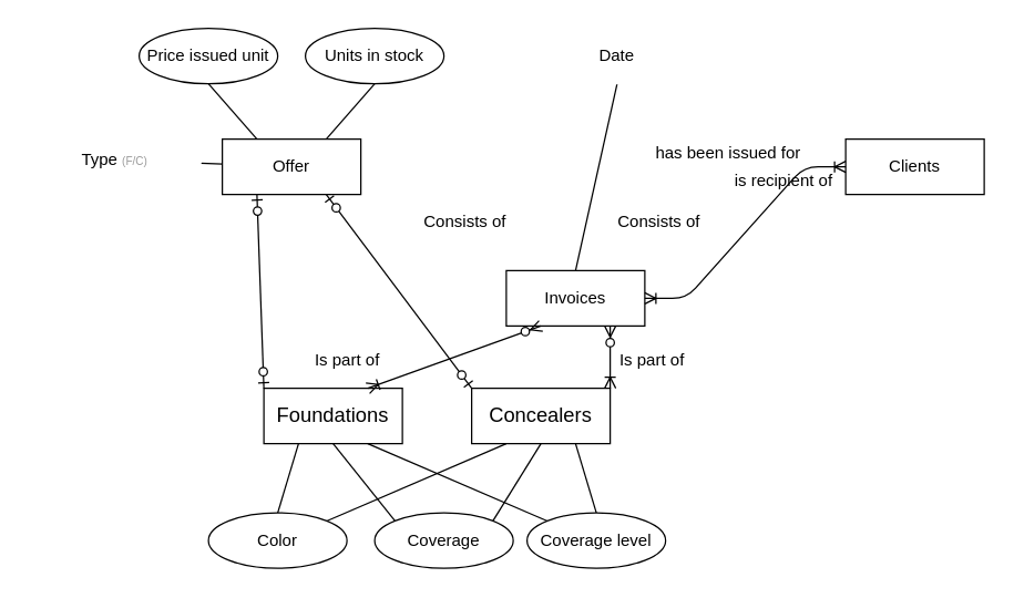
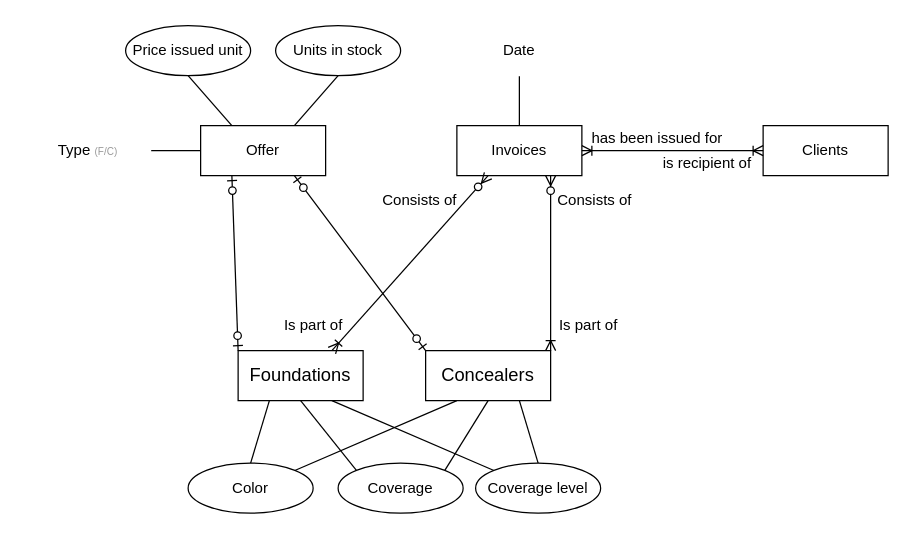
  <mxCell id="0" />
  <mxCell id="1" parent="0" />
- <mxCell id="2" value="Invoices" style="rounded=0;arcSize=10;whiteSpace=wrap;html=1;align=center;" parent="1" vertex="1"><mxGeometry x="365" y="195" width="100" height="40" as="geometry" /></mxCell>
+ <mxCell id="2" value="Invoices" style="rounded=0;arcSize=10;whiteSpace=wrap;html=1;align=center;" parent="1" vertex="1"><mxGeometry x="365" y="100" width="100" height="40" as="geometry" /></mxCell>
  <mxCell id="3" value="Color" style="ellipse;whiteSpace=wrap;html=1;align=center;" parent="1" vertex="1"><mxGeometry x="150" y="370" width="100" height="40" as="geometry" /></mxCell>
  <mxCell id="4" value="Offer" style="rounded=0;arcSize=10;whiteSpace=wrap;html=1;align=center;" parent="1" vertex="1"><mxGeometry x="160" y="100" width="100" height="40" as="geometry" /></mxCell>
  <mxCell id="5" value="&lt;span lang=&quot;PL&quot; style=&quot;font-size: 11.0pt ; line-height: 107% ; font-family: &amp;#34;calibri&amp;#34; , sans-serif&quot;&gt;Foundations&lt;/span&gt;" style="rounded=0;arcSize=10;whiteSpace=wrap;html=1;align=center;" parent="1" vertex="1"><mxGeometry x="190" y="280" width="100" height="40" as="geometry" /></mxCell>
  <mxCell id="6" value="&lt;span lang=&quot;PL&quot; style=&quot;font-size: 11.0pt ; line-height: 107% ; font-family: &amp;#34;calibri&amp;#34; , sans-serif&quot;&gt;Concealers&lt;/span&gt;" style="rounded=0;arcSize=10;whiteSpace=wrap;html=1;align=center;" parent="1" vertex="1"><mxGeometry x="340" y="280" width="100" height="40" as="geometry" /></mxCell>
  <mxCell id="7" value="Clients" style="rounded=0;arcSize=10;whiteSpace=wrap;html=1;align=center;" parent="1" vertex="1"><mxGeometry x="610" y="100" width="100" height="40" as="geometry" /></mxCell>
  <mxCell id="8" value="" style="endArrow=none;html=1;rounded=0;exitX=0.25;exitY=1;exitDx=0;exitDy=0;entryX=0.5;entryY=0;entryDx=0;entryDy=0;" parent="1" source="5" target="3" edge="1"><mxGeometry relative="1" as="geometry"><mxPoint x="270" y="260" as="sourcePoint" /><mxPoint x="430" y="260" as="targetPoint" /></mxGeometry></mxCell>
  <mxCell id="9" value="" style="endArrow=none;html=1;rounded=0;exitX=0.5;exitY=1;exitDx=0;exitDy=0;entryX=0;entryY=0;entryDx=0;entryDy=0;" parent="1" source="5" target="16" edge="1"><mxGeometry relative="1" as="geometry"><mxPoint x="252.5" y="350" as="sourcePoint" /><mxPoint x="284.645" y="375.858" as="targetPoint" /></mxGeometry></mxCell>
  <mxCell id="10" value="" style="endArrow=none;html=1;rounded=0;exitX=0.75;exitY=1;exitDx=0;exitDy=0;entryX=0;entryY=0;entryDx=0;entryDy=0;" parent="1" source="5" target="17" edge="1"><mxGeometry relative="1" as="geometry"><mxPoint x="315" y="350" as="sourcePoint" /><mxPoint x="395" y="350" as="targetPoint" /></mxGeometry></mxCell>
  <mxCell id="11" value="" style="endArrow=none;html=1;rounded=0;exitX=0.25;exitY=1;exitDx=0;exitDy=0;entryX=1;entryY=0;entryDx=0;entryDy=0;" parent="1" source="6" target="3" edge="1"><mxGeometry relative="1" as="geometry"><mxPoint x="360" y="430" as="sourcePoint" /><mxPoint x="335" y="480" as="targetPoint" /></mxGeometry></mxCell>
  <mxCell id="12" value="" style="endArrow=none;html=1;rounded=0;exitX=0.5;exitY=1;exitDx=0;exitDy=0;entryX=1;entryY=0;entryDx=0;entryDy=0;" parent="1" source="6" target="16" edge="1"><mxGeometry relative="1" as="geometry"><mxPoint x="380" y="470" as="sourcePoint" /><mxPoint x="390" y="410" as="targetPoint" /></mxGeometry></mxCell>
  <mxCell id="13" value="" style="endArrow=none;html=1;rounded=0;exitX=0.75;exitY=1;exitDx=0;exitDy=0;entryX=0.5;entryY=0;entryDx=0;entryDy=0;" parent="1" source="6" target="17" edge="1"><mxGeometry relative="1" as="geometry"><mxPoint x="505" y="310" as="sourcePoint" /><mxPoint x="460" y="350" as="targetPoint" /></mxGeometry></mxCell>
  <mxCell id="14" value="" style="edgeStyle=entityRelationEdgeStyle;fontSize=12;html=1;endArrow=ERoneToMany;startArrow=ERoneToMany;exitX=1;exitY=0.5;exitDx=0;exitDy=0;entryX=0;entryY=0.5;entryDx=0;entryDy=0;startFill=0;" parent="1" source="2" target="7" edge="1"><mxGeometry width="100" height="100" relative="1" as="geometry"><mxPoint x="535" y="150" as="sourcePoint" /><mxPoint x="525" y="190" as="targetPoint" /></mxGeometry></mxCell>
  <mxCell id="15" value="" style="fontSize=12;html=1;endArrow=ERzeroToMany;startArrow=ERoneToMany;startFill=0;endFill=1;exitX=1;exitY=0;exitDx=0;exitDy=0;entryX=0.75;entryY=1;entryDx=0;entryDy=0;" parent="1" source="6" target="2" edge="1"><mxGeometry width="100" height="100" relative="1" as="geometry"><mxPoint x="300" y="190" as="sourcePoint" /><mxPoint x="340" y="170" as="targetPoint" /></mxGeometry></mxCell>
  <mxCell id="16" value="Coverage" style="ellipse;whiteSpace=wrap;html=1;align=center;" parent="1" vertex="1"><mxGeometry x="270" y="370" width="100" height="40" as="geometry" /></mxCell>
  <mxCell id="17" value="Coverage level" style="ellipse;whiteSpace=wrap;html=1;align=center;" parent="1" vertex="1"><mxGeometry x="380" y="370" width="100" height="40" as="geometry" /></mxCell>
  <mxCell id="18" value="Price issued unit" style="ellipse;whiteSpace=wrap;html=1;align=center;" parent="1" vertex="1"><mxGeometry x="100" y="20" width="100" height="40" as="geometry" /></mxCell>
  <mxCell id="19" value="Units in stock" style="ellipse;whiteSpace=wrap;html=1;align=center;" parent="1" vertex="1"><mxGeometry x="220" y="20" width="100" height="40" as="geometry" /></mxCell>
  <mxCell id="20" value="" style="endArrow=none;html=1;rounded=0;entryX=0.25;entryY=0;entryDx=0;entryDy=0;exitX=0.5;exitY=1;exitDx=0;exitDy=0;" parent="1" source="18" target="4" edge="1"><mxGeometry relative="1" as="geometry"><mxPoint x="55" y="170" as="sourcePoint" /><mxPoint x="215" y="170" as="targetPoint" /></mxGeometry></mxCell>
  <mxCell id="21" value="" style="endArrow=none;html=1;rounded=0;entryX=0.75;entryY=0;entryDx=0;entryDy=0;exitX=0.5;exitY=1;exitDx=0;exitDy=0;" parent="1" source="19" target="4" edge="1"><mxGeometry relative="1" as="geometry"><mxPoint x="245" y="60" as="sourcePoint" /><mxPoint x="285" y="100" as="targetPoint" /></mxGeometry></mxCell>
  <mxCell id="22" value="" style="fontSize=12;html=1;endArrow=ERzeroToOne;startArrow=ERzeroToOne;entryX=0.25;entryY=1;entryDx=0;entryDy=0;exitX=0;exitY=0;exitDx=0;exitDy=0;startFill=1;" parent="1" source="5" target="4" edge="1"><mxGeometry width="100" height="100" relative="1" as="geometry"><mxPoint x="190" y="190" as="sourcePoint" /><mxPoint x="195" y="160" as="targetPoint" /></mxGeometry></mxCell>
  <mxCell id="23" value="" style="edgeStyle=none;rounded=0;orthogonalLoop=1;jettySize=auto;html=1;startArrow=none;startFill=0;endArrow=none;endFill=0;entryX=0.5;entryY=0;entryDx=0;entryDy=0;exitX=0.5;exitY=1;exitDx=0;exitDy=0;" parent="1" source="24" target="2" edge="1"><mxGeometry relative="1" as="geometry"><mxPoint x="485" y="60" as="sourcePoint" /></mxGeometry></mxCell>
- <mxCell id="24" value="Date" style="ellipse;whiteSpace=wrap;html=1;align=center;rounded=0;strokeColor=#FFFFFF;" parent="1" vertex="1"><mxGeometry x="395" y="20" width="100" height="40" as="geometry" /></mxCell>
+ <mxCell id="24" value="Date" style="ellipse;whiteSpace=wrap;html=1;align=center;rounded=0;strokeColor=#FFFFFF;" parent="1" vertex="1"><mxGeometry x="365" y="20" width="100" height="40" as="geometry" /></mxCell>
  <mxCell id="25" value="" style="fontSize=12;html=1;endArrow=ERzeroToOne;startArrow=ERzeroToOne;entryX=0.75;entryY=1;entryDx=0;entryDy=0;exitX=0;exitY=0;exitDx=0;exitDy=0;startFill=1;" parent="1" source="6" target="4" edge="1"><mxGeometry width="100" height="100" relative="1" as="geometry"><mxPoint x="370" y="270" as="sourcePoint" /><mxPoint x="410" y="190" as="targetPoint" /></mxGeometry></mxCell>
  <mxCell id="26" value="" style="edgeStyle=none;rounded=0;orthogonalLoop=1;jettySize=auto;html=1;startArrow=none;startFill=0;endArrow=none;endFill=0;" parent="1" source="27" target="4" edge="1"><mxGeometry relative="1" as="geometry" /></mxCell>
- <mxCell id="27" value="Type &lt;font style=&quot;font-size: 8px&quot; color=&quot;#999999&quot;&gt;(F/C)&lt;/font&gt;" style="ellipse;whiteSpace=wrap;html=1;align=center;rounded=0;strokeColor=#FFFFFF;" parent="1" vertex="1"><mxGeometry x="20" y="100" width="125" height="30" as="geometry" /></mxCell>
+ <mxCell id="27" value="Type &lt;font style=&quot;font-size: 8px&quot; color=&quot;#999999&quot;&gt;(F/C)&lt;/font&gt;" style="ellipse;whiteSpace=wrap;html=1;align=center;rounded=0;strokeColor=#FFFFFF;" parent="1" vertex="1"><mxGeometry x="20" y="100" width="100" height="40" as="geometry" /></mxCell>
  <mxCell id="28" value="Consists of" style="text;html=1;align=center;verticalAlign=middle;resizable=0;points=[];autosize=1;" parent="1" vertex="1"><mxGeometry x="440" y="150" width="70" height="20" as="geometry" /></mxCell>
  <mxCell id="29" value="Is part of" style="text;html=1;align=center;verticalAlign=middle;resizable=0;points=[];autosize=1;" parent="1" vertex="1"><mxGeometry x="440" y="250" width="60" height="20" as="geometry" /></mxCell>
  <mxCell id="30" value="has been issued for" style="text;html=1;align=center;verticalAlign=middle;resizable=0;points=[];autosize=1;" parent="1" vertex="1"><mxGeometry x="465" y="100" width="120" height="20" as="geometry" /></mxCell>
  <mxCell id="31" value="is recipient of" style="text;html=1;align=center;verticalAlign=middle;resizable=0;points=[];autosize=1;" parent="1" vertex="1"><mxGeometry x="520" y="120" width="90" height="20" as="geometry" /></mxCell>
  <mxCell id="32" value="" style="fontSize=12;html=1;endArrow=ERzeroToMany;startArrow=ERoneToMany;startFill=0;endFill=1;exitX=0.75;exitY=0;exitDx=0;exitDy=0;entryX=0.25;entryY=1;entryDx=0;entryDy=0;" parent="1" source="5" target="2" edge="1"><mxGeometry width="100" height="100" relative="1" as="geometry"><mxPoint x="380" y="300" as="sourcePoint" /><mxPoint x="380" y="160" as="targetPoint" /></mxGeometry></mxCell>
  <mxCell id="33" value="Consists of" style="text;html=1;align=center;verticalAlign=middle;resizable=0;points=[];autosize=1;" parent="1" vertex="1"><mxGeometry x="300" y="150" width="70" height="20" as="geometry" /></mxCell>
  <mxCell id="34" value="Is part of" style="text;html=1;align=center;verticalAlign=middle;resizable=0;points=[];autosize=1;" parent="1" vertex="1"><mxGeometry x="220" y="250" width="60" height="20" as="geometry" /></mxCell>
